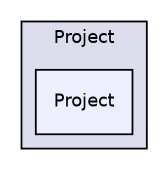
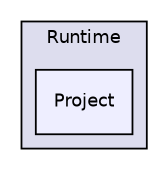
  digraph {
    compound=true
    n1 [fillcolor="#eeeeff" fontname=Helvetica fontsize=10 label=Project pencolor=black shape=box style=filled]
    subgraph cluster_1 {
      bgcolor="#ddddee"
      fontname=Helvetica
      fontsize=10
-     label=Project
+     label=Runtime
      pencolor=black
      n1
    }
  }
